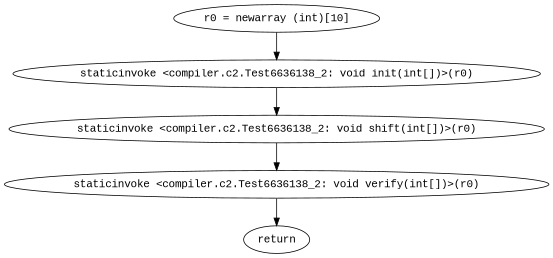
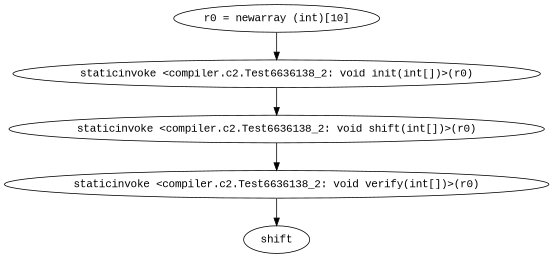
  digraph {
    fontname="Liberation Mono"
    node [fontname="Liberation Mono"]
    edge [fontname="Liberation Mono"]
    "r0 = newarray (int)[10]"
    "staticinvoke <compiler.c2.Test6636138_2: void init(int[])>(r0)"
    "staticinvoke <compiler.c2.Test6636138_2: void shift(int[])>(r0)"
    "staticinvoke <compiler.c2.Test6636138_2: void verify(int[])>(r0)"
-   return
+   return [label=shift]
    "r0 = newarray (int)[10]" -> "staticinvoke <compiler.c2.Test6636138_2: void init(int[])>(r0)"
    "staticinvoke <compiler.c2.Test6636138_2: void init(int[])>(r0)" -> "staticinvoke <compiler.c2.Test6636138_2: void shift(int[])>(r0)"
    "staticinvoke <compiler.c2.Test6636138_2: void shift(int[])>(r0)" -> "staticinvoke <compiler.c2.Test6636138_2: void verify(int[])>(r0)"
    "staticinvoke <compiler.c2.Test6636138_2: void verify(int[])>(r0)" -> return
  }
